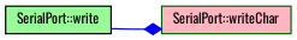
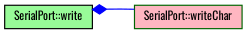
  digraph {
    rankdir=LR
    fontname=Oswald
    node [fontname=Oswald fontsize=10 shape=record style=filled]
    n1 [color=black fillcolor=palegreen fontcolor=black height=0.2 label="SerialPort::write" width=0.4]
    n2 [color=darkgreen fillcolor=lightpink height=0.2 label="SerialPort::writeChar" width=0.4]
-   n1 -> n2 [color=blue fontname=Oswald fontsize=10 labelfontname=Helvetica labelfontsize=10 style=solid arrowhead=diamond]
+   n2 -> n1 [color=blue fontname=Oswald fontsize=10 labelfontname=Helvetica labelfontsize=10 style=solid arrowhead=diamond]
  }
